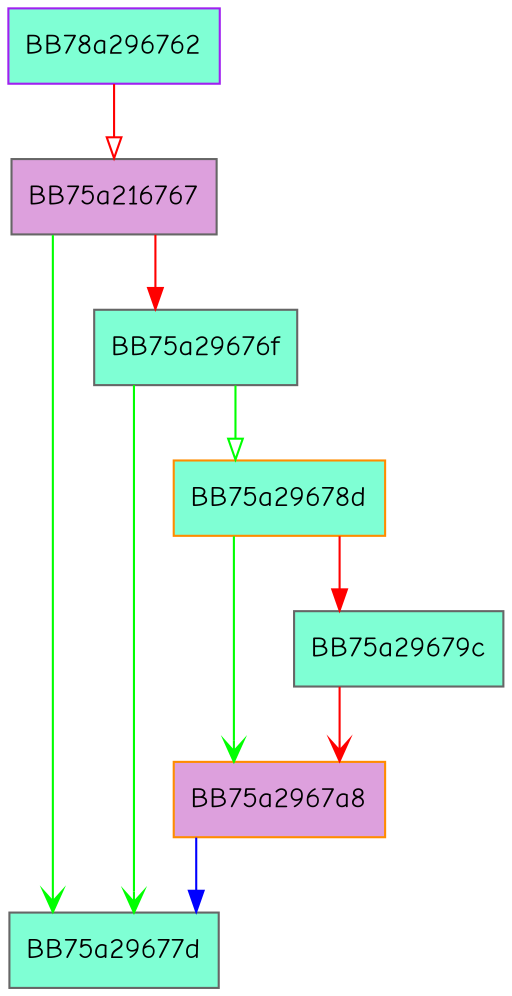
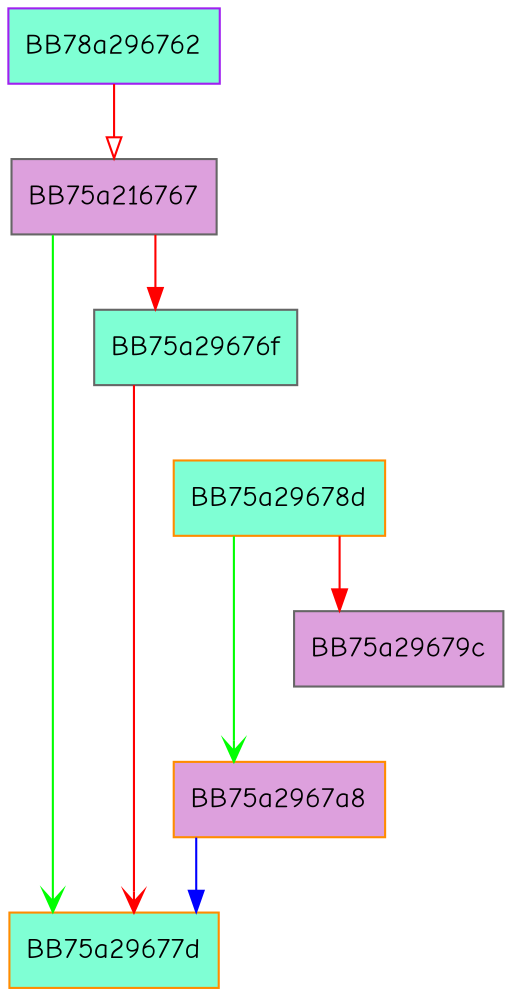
  digraph {
    fontname="Comic Neue"
    splines=ortho
    node [color=gray40 fillcolor=aquamarine fontname="Comic Neue" shape=box style=filled]
    edge [arrowhead=vee color=red fontname="Comic Neue"]
    n1 [fillcolor=plum label=BB75a216767]
-   BB75a29677d
+   BB75a29677d [color=darkorange]
    BB75a29676f
    n4 [color=purple label=BB78a296762]
    BB75a29678d [color=darkorange]
    BB75a2967a8 [color=darkorange fillcolor=plum]
-   BB75a29679c
+   BB75a29679c [fillcolor=plum]
    n1 -> BB75a29677d [color=green]
    n1 -> BB75a29676f [arrowhead=normal]
-   BB75a29676f -> BB75a29677d [color=green]
-   BB75a29676f -> BB75a29678d [arrowhead=onormal color=green]
+   BB75a29676f -> BB75a29677d
    n4 -> n1 [arrowhead=onormal]
    BB75a29678d -> BB75a2967a8 [color=green]
    BB75a29678d -> BB75a29679c [arrowhead=normal]
    BB75a2967a8 -> BB75a29677d [arrowhead=normal color=blue]
-   BB75a29679c -> BB75a2967a8
  }
